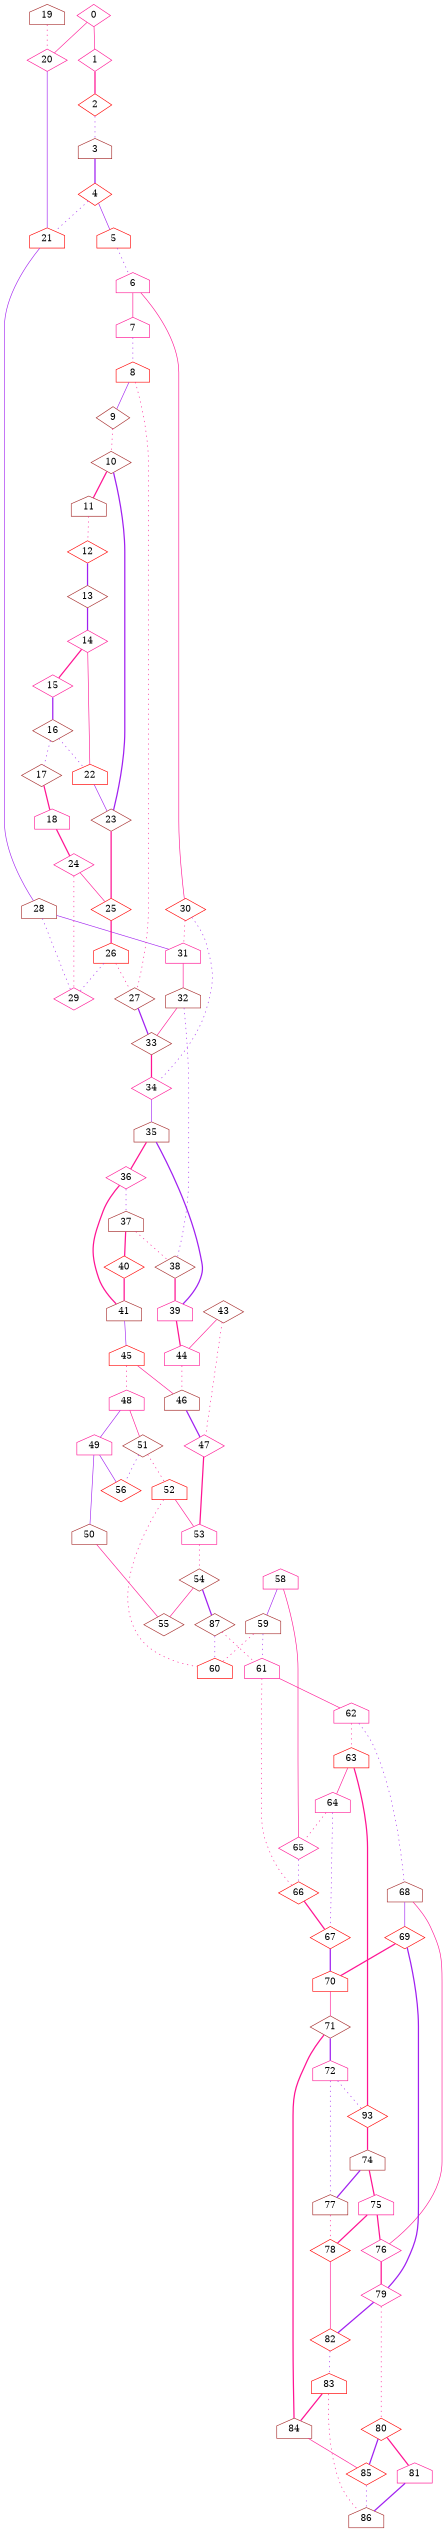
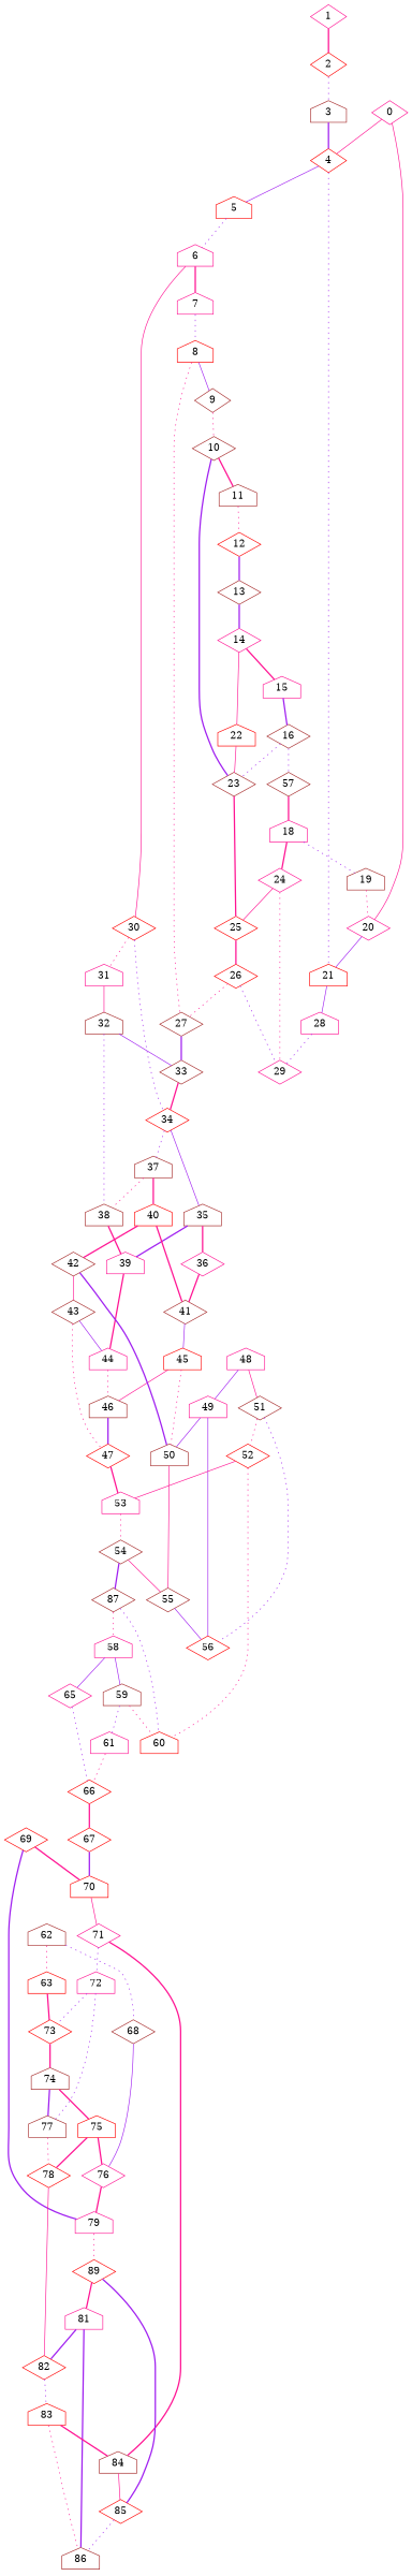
  graph {
    node [color=brown shape=diamond]
    edge [color=deeppink style=dotted]
    0 [color=deeppink]
    1 [color=deeppink]
    20 [color=deeppink]
    2 [color=red]
    21 [color=red shape=house]
    3 [shape=house]
-   28 [shape=house]
+   28 [color=deeppink shape=house]
    4 [color=red]
    5 [color=red shape=house]
    6 [color=deeppink shape=house]
    7 [color=deeppink shape=house]
    30 [color=red]
    31 [color=deeppink shape=house]
    29 [color=deeppink]
    8 [color=red shape=house]
-   34 [color=deeppink]
+   34 [color=red]
    9
    27
    32 [shape=house]
    35 [shape=house]
    10
    33
    11 [shape=house]
    23
    12 [color=red]
    25 [color=red]
    13
-   26 [color=red shape=house]
+   26 [color=red]
    14 [color=deeppink]
-   15 [color=deeppink]
+   15 [color=deeppink shape=house]
    22 [color=red shape=house]
    16
-   17
+   17 [label=57]
    18 [color=deeppink shape=house]
    19 [shape=house]
    24 [color=deeppink]
-   38
+   38 [shape=house]
    39 [color=deeppink shape=house]
    36 [color=deeppink]
    44 [color=deeppink shape=house]
    37 [shape=house]
-   41 [shape=house]
-   40 [color=red]
+   41
+   40 [color=red shape=house]
    45 [color=red shape=house]
    46 [shape=house]
+   42
    48 [color=deeppink shape=house]
    43
    50 [shape=house]
-   47 [color=deeppink]
+   47 [color=red]
    55
    49 [color=deeppink shape=house]
    51
    53 [color=deeppink shape=house]
    56 [color=red]
    54
-   52 [color=red shape=house]
+   52 [color=red]
    n58 [label=87]
    60 [color=red shape=house]
    58 [color=deeppink shape=house]
    59 [shape=house]
    65 [color=deeppink]
    61 [color=deeppink shape=house]
    66 [color=red]
-   62 [color=deeppink shape=house]
+   62 [shape=house]
    67 [color=red]
    63 [color=red shape=house]
-   68 [shape=house]
-   64 [color=deeppink shape=house]
-   73 [color=red label=93]
+   68
+   73 [color=red]
    69 [color=red]
    76 [color=deeppink]
    70 [color=red shape=house]
    74 [shape=house]
-   79 [color=deeppink]
+   79 [color=deeppink shape=house]
    77 [shape=house]
-   75 [color=deeppink shape=house]
-   71
+   75 [color=red shape=house]
+   71 [color=deeppink]
    72 [color=deeppink shape=house]
    84 [shape=house]
-   80 [color=red]
+   80 [color=red label=89]
    85 [color=red]
    81 [color=deeppink shape=house]
    78 [color=red]
    86 [shape=house]
    82 [color=red]
    83 [color=red shape=house]
-   0 -- 1 [style=solid]
+   0 -- 4 [style=solid]
    0 -- 20 [style=solid]
    1 -- 2 [style=bold]
    20 -- 21 [color=purple style=solid]
    2 -- 3 [color=purple]
    21 -- 28 [color=purple style=solid]
    3 -- 4 [color=purple style=bold]
-   28 -- 31 [color=purple style=solid]
    28 -- 29 [color=purple]
    4 -- 21 [color=purple]
    4 -- 5 [color=purple style=solid]
    5 -- 6 [color=purple]
-   6 -- 7 [style=solid]
+   6 -- 7 [style=bold]
    6 -- 30 [style=solid]
    7 -- 8 [color=purple]
    30 -- 31
    30 -- 34 [color=purple]
    31 -- 32 [style=solid]
    8 -- 9 [color=purple style=solid]
    8 -- 27
    34 -- 35 [color=purple style=solid]
    9 -- 10
    27 -- 33 [color=purple style=bold]
-   32 -- 33 [style=solid]
+   32 -- 33 [color=purple style=solid]
    32 -- 38 [color=purple]
    35 -- 39 [color=purple style=bold]
    35 -- 36 [style=bold]
    10 -- 11 [style=bold]
    10 -- 23 [color=purple style=bold]
    33 -- 34 [style=bold]
    11 -- 12
    23 -- 25 [style=bold]
    12 -- 13 [color=purple style=bold]
    25 -- 26 [style=bold]
    13 -- 14 [color=purple style=bold]
    26 -- 29 [color=purple]
    26 -- 27
    14 -- 15 [style=bold]
    14 -- 22 [style=solid]
    15 -- 16 [color=purple style=bold]
-   22 -- 23 [color=purple style=solid]
-   16 -- 22 [color=purple]
+   22 -- 23 [style=solid]
+   16 -- 23 [color=purple]
    16 -- 17 [color=purple]
    17 -- 18 [style=bold]
+   18 -- 19 [color=purple]
    18 -- 24 [style=bold]
    19 -- 20
    24 -- 29
    24 -- 25 [style=solid]
    38 -- 39 [style=bold]
    39 -- 44 [style=bold]
-   36 -- 37 [color=purple]
+   34 -- 37 [color=purple]
    36 -- 41 [style=bold]
    44 -- 46
    37 -- 38
    37 -- 40 [style=bold]
    41 -- 45 [color=purple style=solid]
    40 -- 41 [style=bold]
+   40 -- 42 [style=bold]
    45 -- 46 [style=solid]
-   45 -- 48
+   45 -- 50
    46 -- 47 [color=purple style=bold]
+   42 -- 43 [style=solid]
+   42 -- 50 [color=purple style=bold]
    48 -- 49 [color=purple style=solid]
    48 -- 51 [style=solid]
-   43 -- 44 [style=solid]
+   43 -- 44 [color=purple style=solid]
    43 -- 47
    50 -- 55 [style=solid]
    47 -- 53 [style=bold]
+   55 -- 56 [color=purple style=solid]
    49 -- 50 [color=purple style=solid]
    49 -- 56 [color=purple style=solid]
    51 -- 56 [color=purple]
    51 -- 52
    53 -- 54
    54 -- 55 [style=solid]
    54 -- n58 [color=purple style=bold]
    52 -- 53 [style=solid]
    52 -- 60
    n58 -- 60 [color=purple]
-   n58 -- 61
+   n58 -- 58
    58 -- 59 [color=purple style=solid]
-   58 -- 65 [style=solid]
+   58 -- 65 [color=purple style=solid]
    59 -- 60
    59 -- 61 [color=purple]
    65 -- 66 [color=purple]
    61 -- 66
-   61 -- 62 [style=solid]
    66 -- 67 [style=bold]
    62 -- 63
    62 -- 68 [color=purple]
    67 -- 70 [color=purple style=bold]
-   63 -- 64 [style=solid]
    63 -- 73 [style=bold]
-   68 -- 69 [color=purple style=solid]
-   68 -- 76 [style=solid]
-   64 -- 65
-   64 -- 67 [color=purple]
+   68 -- 76 [color=purple style=solid]
    73 -- 74 [style=bold]
    69 -- 70 [style=bold]
    69 -- 79 [color=purple style=bold]
    76 -- 79 [style=bold]
    70 -- 71 [style=solid]
    74 -- 77 [color=purple style=bold]
    74 -- 75 [style=bold]
    79 -- 80
    77 -- 78
    75 -- 76 [style=bold]
    75 -- 78 [style=bold]
-   71 -- 72 [color=purple style=bold]
+   71 -- 72 [color=purple]
    71 -- 84 [style=bold]
    72 -- 73 [color=purple]
    72 -- 77 [color=purple]
    84 -- 85 [style=solid]
    80 -- 85 [color=purple style=bold]
    80 -- 81 [style=bold]
    85 -- 86 [color=purple]
    81 -- 86 [color=purple style=bold]
-   79 -- 82 [color=purple style=bold]
+   81 -- 82 [color=purple style=bold]
    78 -- 82 [style=solid]
    82 -- 83 [color=purple]
    83 -- 84 [style=bold]
    83 -- 86
  }
